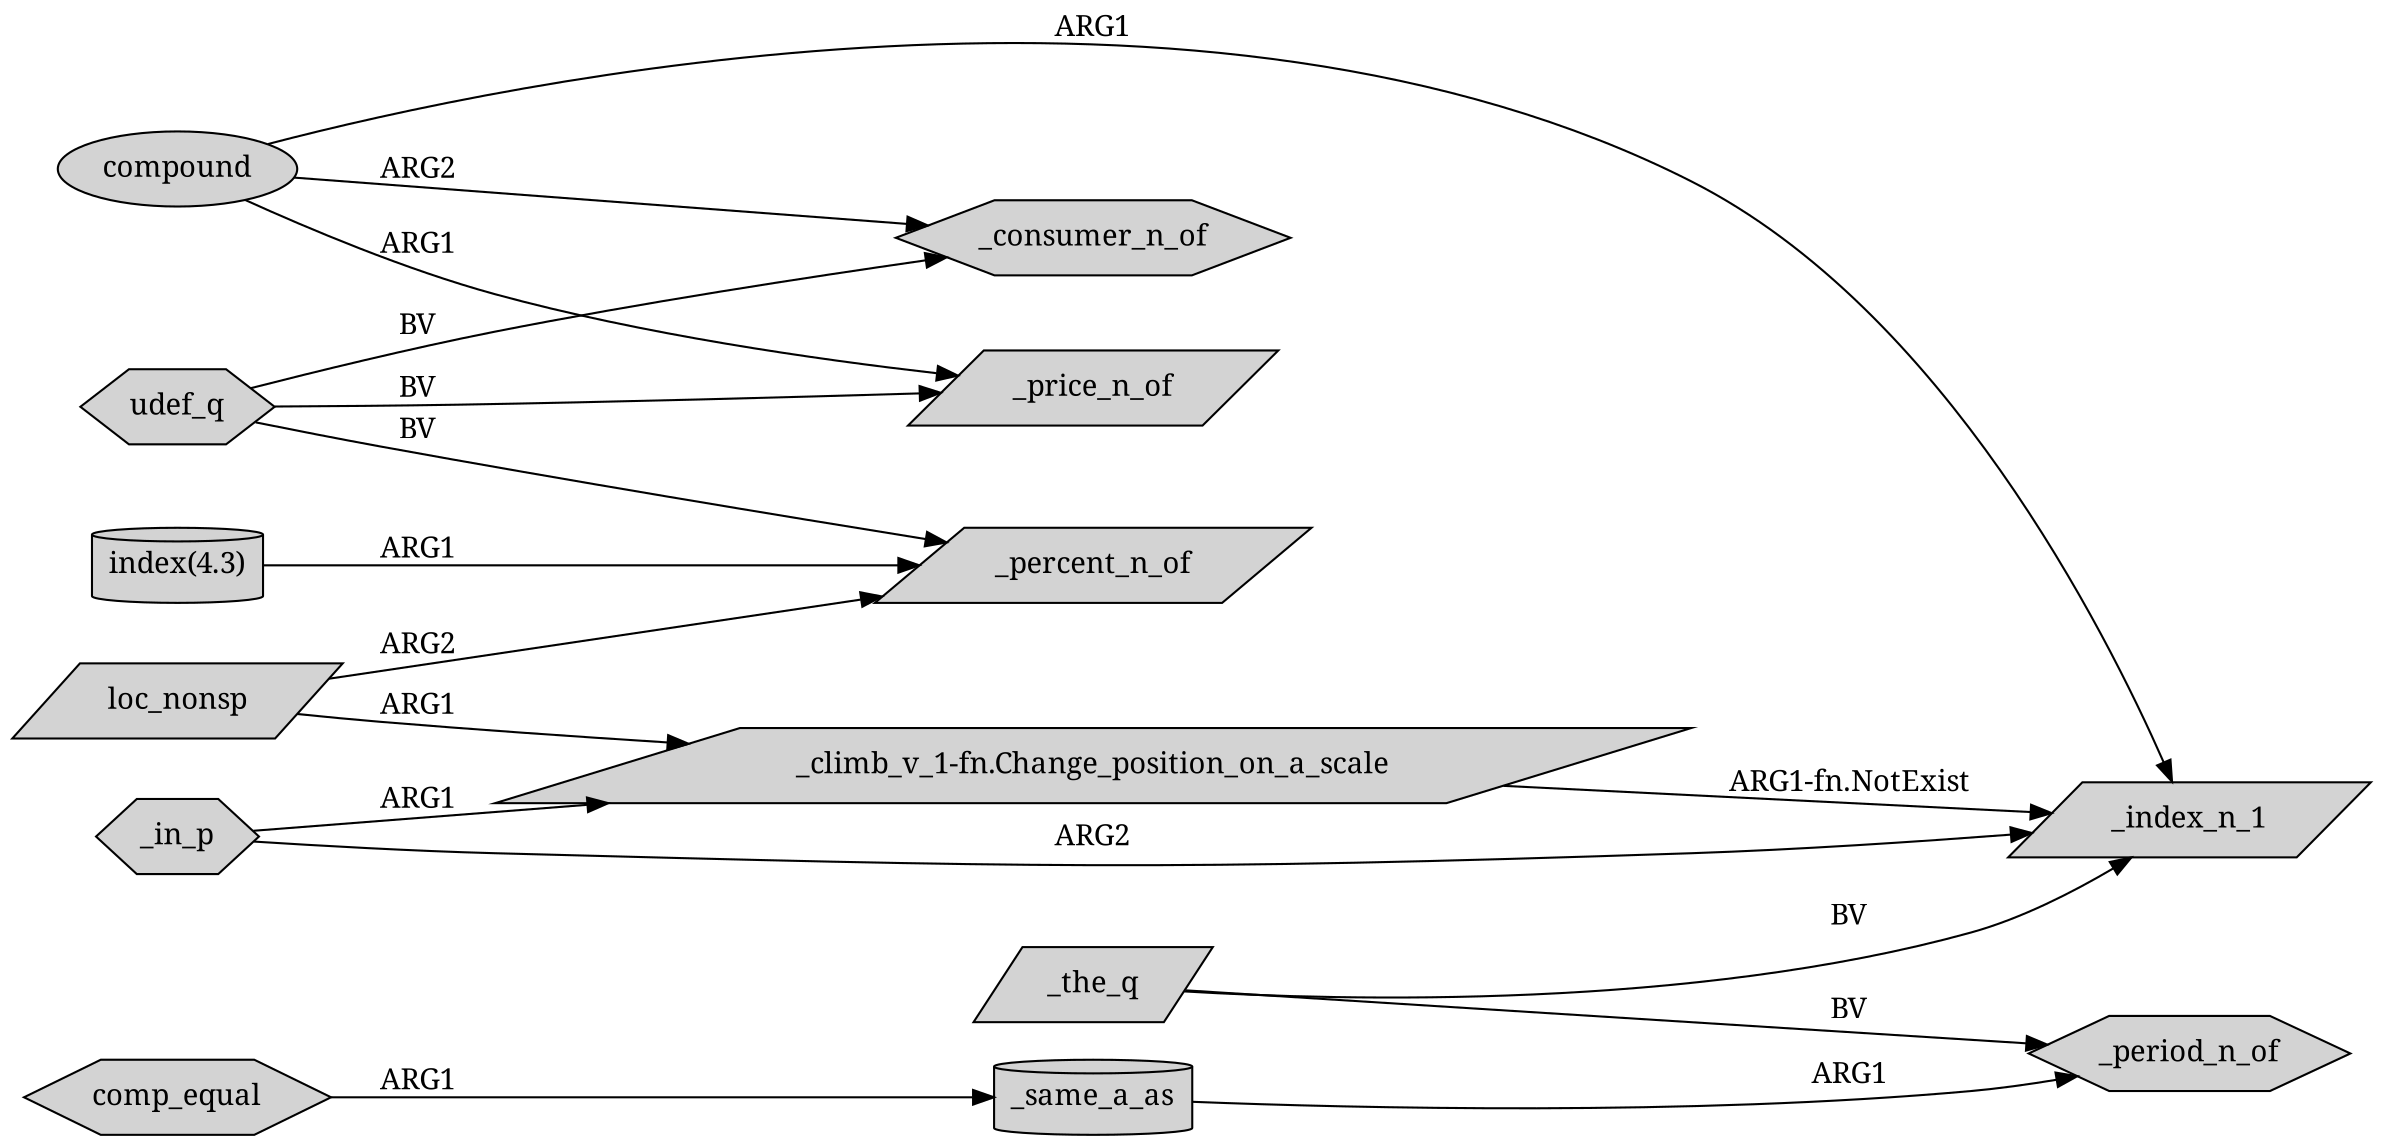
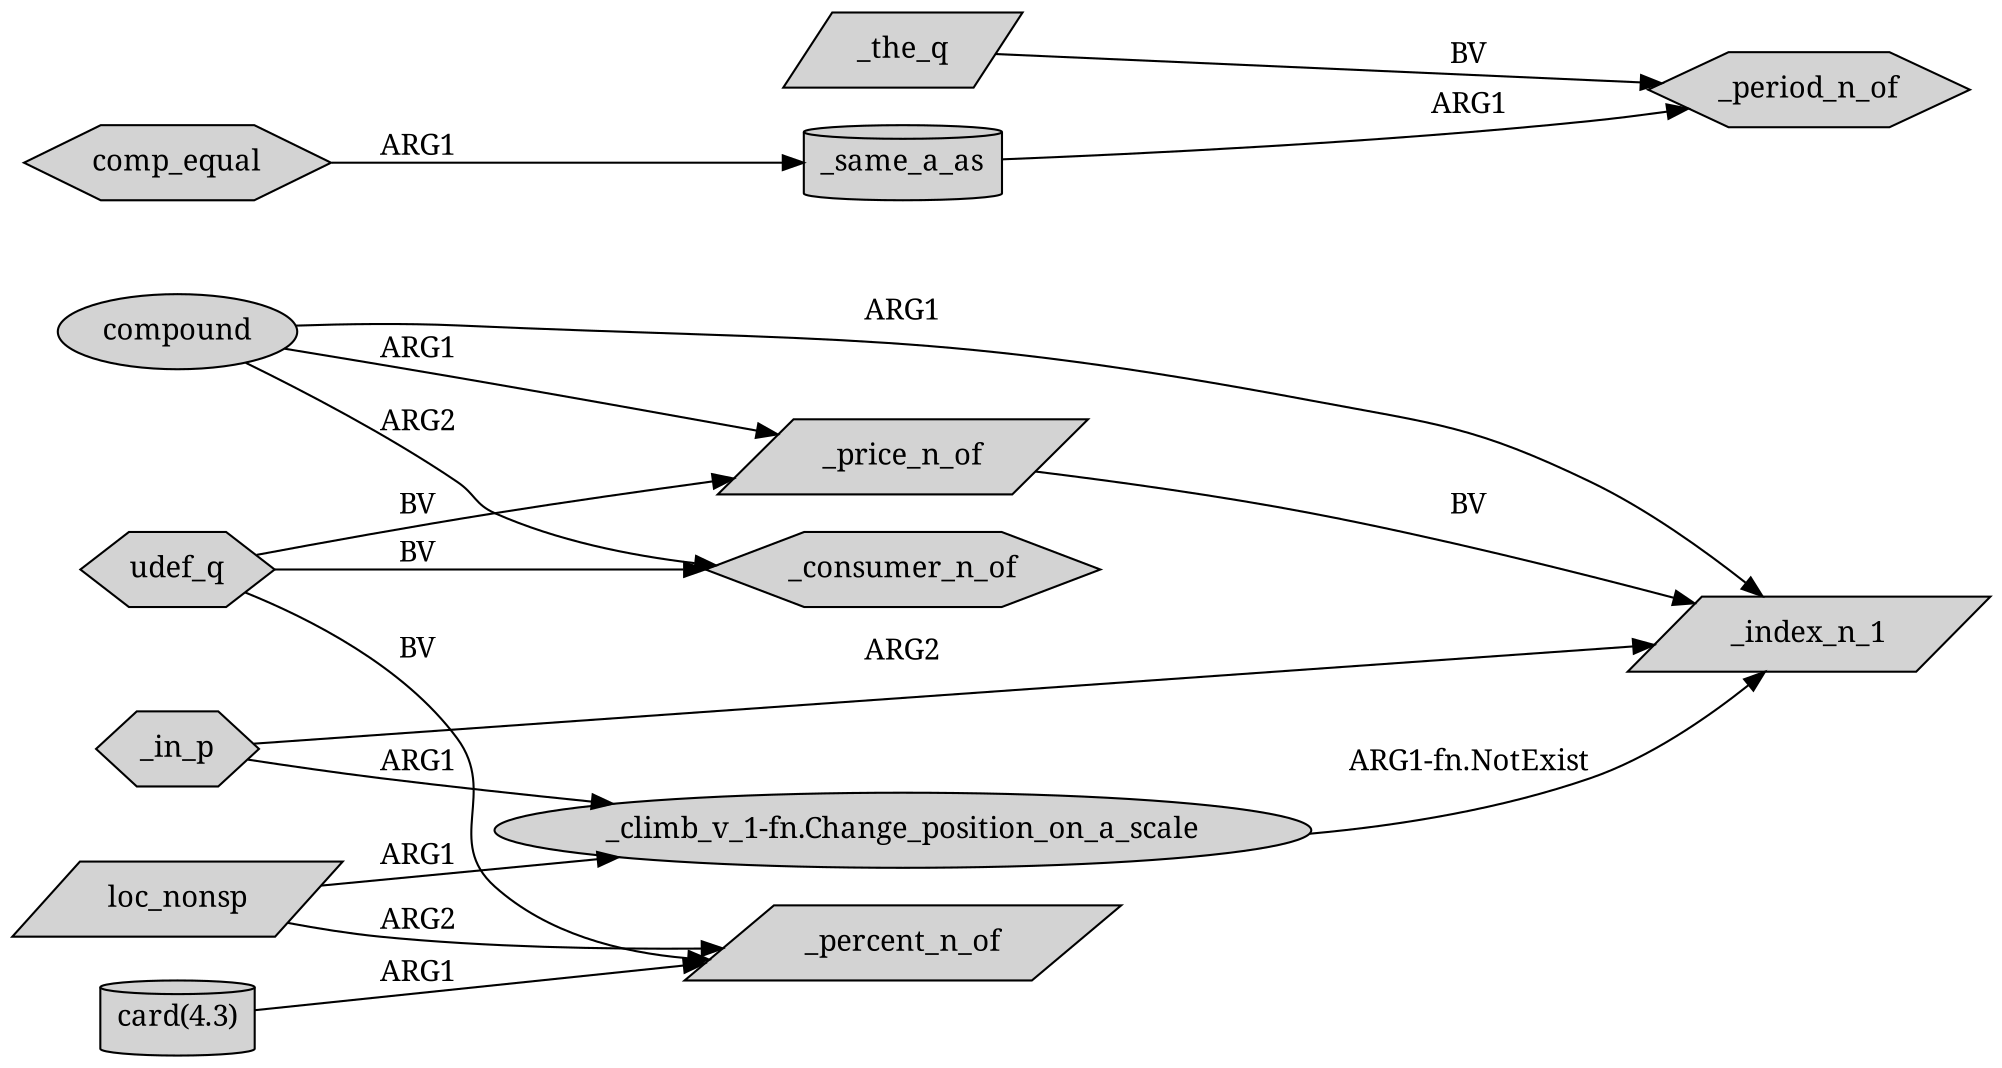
  digraph {
    fontname="Noto Serif"
    rankdir=LR
    node [fontname="Noto Serif" shape=hexagon style=filled]
    edge [fontname="Noto Serif"]
    compound [shape=ellipse]
    _consumer_n_of
    _index_n_1 [shape=parallelogram]
    _price_n_of [shape=parallelogram]
-   "_climb_v_1-fn.Change_position_on_a_scale" [shape=parallelogram]
-   "card(4.3)" [shape=cylinder label="index(4.3)"]
+   "_climb_v_1-fn.Change_position_on_a_scale" [shape=ellipse]
+   "card(4.3)" [shape=cylinder]
    _percent_n_of [shape=parallelogram]
    _same_a_as [shape=cylinder]
    comp_equal
    _period_n_of
    _in_p
    udef_q
    loc_nonsp [shape=parallelogram]
    _the_q [shape=parallelogram]
    compound -> _consumer_n_of [label=ARG2]
    compound -> _index_n_1 [label=ARG1]
    compound -> _price_n_of [label=ARG1]
    "_climb_v_1-fn.Change_position_on_a_scale" -> _index_n_1 [label="ARG1-fn.NotExist"]
    "card(4.3)" -> _percent_n_of [label=ARG1]
    _same_a_as -> _period_n_of [label=ARG1]
    comp_equal -> _same_a_as [label=ARG1]
    _in_p -> _index_n_1 [label=ARG2]
    _in_p -> "_climb_v_1-fn.Change_position_on_a_scale" [label=ARG1]
    udef_q -> _consumer_n_of [label=BV]
    udef_q -> _price_n_of [label=BV]
    udef_q -> _percent_n_of [label=BV]
    loc_nonsp -> "_climb_v_1-fn.Change_position_on_a_scale" [label=ARG1]
    loc_nonsp -> _percent_n_of [label=ARG2]
-   _the_q -> _index_n_1 [label=BV]
+   _price_n_of -> _index_n_1 [label=BV]
    _the_q -> _period_n_of [label=BV]
  }
